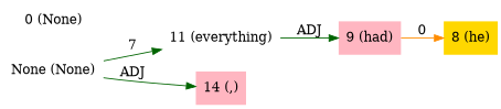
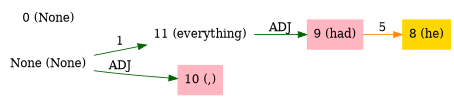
  digraph {
    rankdir=LR
    node [fillcolor=white shape=plaintext style=filled]
    edge [color=darkgreen dir=forward]
    n1 [label="None (None)"]
    n2 [label="11 (everything)"]
-   n3 [fillcolor=lightpink label="14 (,)"]
+   n3 [fillcolor=lightpink label="10 (,)"]
    n4 [fillcolor=lightpink label="9 (had)"]
    n5 [fillcolor=gold label="8 (he)"]
    n6 [label="0 (None)"]
-   n1 -> n2 [label=7]
+   n1 -> n2 [label=1]
    n1 -> n3 [label=ADJ]
    n2 -> n4 [label=ADJ]
-   n4 -> n5 [color=darkorange label=0]
+   n4 -> n5 [color=darkorange label=5]
  }
